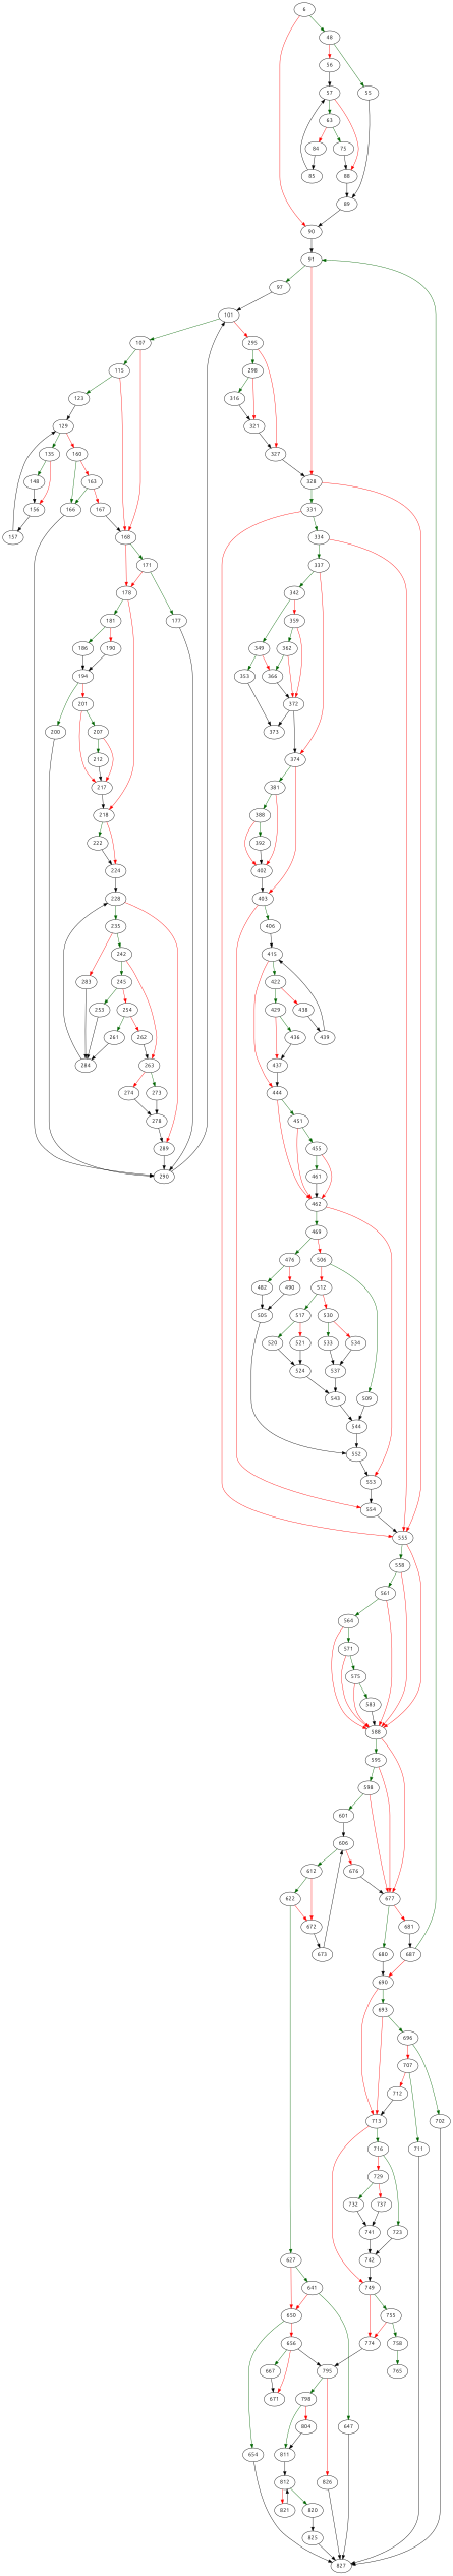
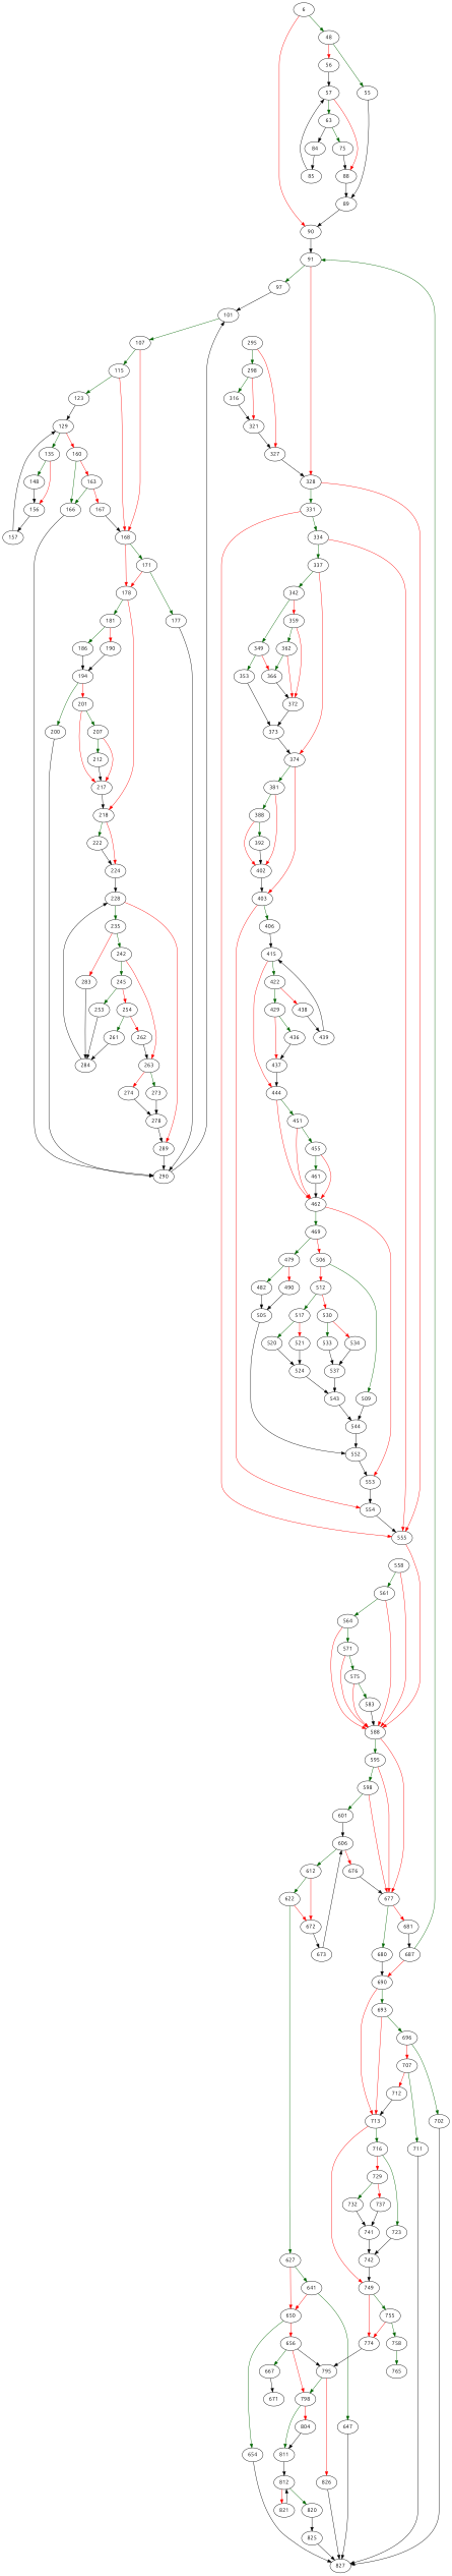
  strict digraph {
    fontname=Ubuntu
    node [fontname=Ubuntu]
    edge [fontname=Ubuntu]
    6 [entry=true]
    48
    90
    55
    56
    91
    89
    57
    97
    328
    63
    88
    75
    84
    85
    101
    331
    555
    107
    295
    334
    558
    588
    115
    168
    298
    327
    123
    171
    178
    316
    321
    129
    177
    181
    218
    135
    160
    148
    156
    166
    163
    157
    290
    167
    186
    190
    222
    224
    194
    228
    200
    201
    207
    217
    212
    235
    289
    242
    283
    245
    263
    284
    253
    254
    273
    274
    261
    262
    278
    337
    561
    595
    677
    342
    374
    349
    359
    381
    403
    353
    366
    362
    372
    388
    402
    406
    554
    373
    392
    415
    422
    444
    429
    438
    451
    462
    436
    437
    439
    455
    469
    553
    461
-   476
+   476 [label=479]
    506
    482
    490
    509
    512
    505
    544
    517
    530
    552
    520
    521
    533
    534
    524
    537
    543
    564
    598
    680
    681
    571
    575
    583
    601
    690
    687
    606
    612
    676
    622
    672
    627
    673
    641
    650
    647
    654
    656
    827
    667
    671
    795
    798
    826
    811
    804
    693
    713
    696
    716
    749
    702
    707
    723
    729
    755
    774
    711
    712
    742
    732
    737
    758
    741
    765
    812
    820
    821
    825
    6 -> 48 [color=darkgreen cond=true]
    6 -> 90 [color=red cond=false]
    48 -> 55 [color=darkgreen cond=true]
    48 -> 56 [color=red cond=false]
    90 -> 91
    55 -> 89
    56 -> 57
    91 -> 97 [color=darkgreen cond=true]
    91 -> 328 [color=red cond=false]
    89 -> 90
    57 -> 63 [color=darkgreen cond=true]
    57 -> 88 [color=red cond=false]
    97 -> 101
    328 -> 331 [color=darkgreen cond=true]
    328 -> 555 [color=red cond=false]
    63 -> 75 [color=darkgreen cond=true]
-   63 -> 84 [color=red cond=false]
+   63 -> 84 [color=black cond=false]
    88 -> 89
    75 -> 88
    84 -> 85
    85 -> 57
    101 -> 107 [color=darkgreen cond=true]
-   101 -> 295 [color=red cond=false]
    331 -> 555 [color=red cond=false]
    331 -> 334 [color=darkgreen cond=true]
-   555 -> 558 [color=darkgreen cond=true]
    555 -> 588 [color=red cond=false]
    107 -> 115 [color=darkgreen cond=true]
    107 -> 168 [color=red cond=false]
    295 -> 298 [color=darkgreen cond=true]
    295 -> 327 [color=red cond=false]
    334 -> 555 [color=red cond=false]
    334 -> 337 [color=darkgreen cond=true]
    558 -> 588 [color=red cond=false]
    558 -> 561 [color=darkgreen cond=true]
    588 -> 595 [color=darkgreen cond=true]
    588 -> 677 [color=red cond=false]
    115 -> 168 [color=red cond=false]
    115 -> 123 [color=darkgreen cond=true]
    168 -> 171 [color=darkgreen cond=true]
    168 -> 178 [color=red cond=false]
    298 -> 316 [color=darkgreen cond=true]
    298 -> 321 [color=red cond=false]
    327 -> 328
    123 -> 129
    171 -> 178 [color=red cond=false]
    171 -> 177 [color=darkgreen cond=true]
    178 -> 181 [color=darkgreen cond=true]
    178 -> 218 [color=red cond=false]
    316 -> 321
    321 -> 327
    129 -> 135 [color=darkgreen cond=true]
    129 -> 160 [color=red cond=false]
    177 -> 290
    181 -> 186 [color=darkgreen cond=true]
    181 -> 190 [color=red cond=false]
    218 -> 222 [color=darkgreen cond=true]
    218 -> 224 [color=red cond=false]
    135 -> 148 [color=darkgreen cond=true]
    135 -> 156 [color=red cond=false]
    160 -> 166 [color=darkgreen cond=true]
    160 -> 163 [color=red cond=false]
    148 -> 156
    156 -> 157
    166 -> 290
    163 -> 166 [color=darkgreen cond=true]
    163 -> 167 [color=red cond=false]
    157 -> 129
    290 -> 101
    167 -> 168
    186 -> 194
    190 -> 194
    222 -> 224
    224 -> 228
    194 -> 200 [color=darkgreen cond=true]
    194 -> 201 [color=red cond=false]
    228 -> 235 [color=darkgreen cond=true]
    228 -> 289 [color=red cond=false]
    200 -> 290
    201 -> 207 [color=darkgreen cond=true]
    201 -> 217 [color=red cond=false]
    207 -> 217 [color=red cond=false]
    207 -> 212 [color=darkgreen cond=true]
    217 -> 218
    212 -> 217
    235 -> 242 [color=darkgreen cond=true]
    235 -> 283 [color=red cond=false]
    289 -> 290
    242 -> 245 [color=darkgreen cond=true]
    242 -> 263 [color=red cond=false]
    283 -> 284
    245 -> 253 [color=darkgreen cond=true]
    245 -> 254 [color=red cond=false]
    263 -> 273 [color=darkgreen cond=true]
    263 -> 274 [color=red cond=false]
    284 -> 228
    253 -> 284
    254 -> 261 [color=darkgreen cond=true]
    254 -> 262 [color=red cond=false]
    273 -> 278
    274 -> 278
    261 -> 284
    262 -> 263
    278 -> 289
    337 -> 342 [color=darkgreen cond=true]
    337 -> 374 [color=red cond=false]
    561 -> 588 [color=red cond=false]
    561 -> 564 [color=darkgreen cond=true]
    595 -> 677 [color=red cond=false]
    595 -> 598 [color=darkgreen cond=true]
    677 -> 680 [color=darkgreen cond=true]
    677 -> 681 [color=red cond=false]
    342 -> 349 [color=darkgreen cond=true]
    342 -> 359 [color=red cond=false]
    374 -> 381 [color=darkgreen cond=true]
    374 -> 403 [color=red cond=false]
    349 -> 353 [color=darkgreen cond=true]
    349 -> 366 [color=red cond=false]
    359 -> 362 [color=darkgreen cond=true]
    359 -> 372 [color=red cond=false]
    381 -> 388 [color=darkgreen cond=true]
    381 -> 402 [color=red cond=false]
    403 -> 406 [color=darkgreen cond=true]
    403 -> 554 [color=red cond=false]
    353 -> 373
    366 -> 372
    362 -> 366 [color=darkgreen cond=true]
    362 -> 372 [color=red cond=false]
    372 -> 373
    388 -> 402 [color=red cond=false]
    388 -> 392 [color=darkgreen cond=true]
    402 -> 403
    406 -> 415
    554 -> 555
-   372 -> 374
+   373 -> 374
    392 -> 402
    415 -> 422 [color=darkgreen cond=true]
    415 -> 444 [color=red cond=false]
    422 -> 429 [color=darkgreen cond=true]
    422 -> 438 [color=red cond=false]
    444 -> 451 [color=darkgreen cond=true]
    444 -> 462 [color=red cond=false]
    429 -> 436 [color=darkgreen cond=true]
    429 -> 437 [color=red cond=false]
    438 -> 439
    451 -> 462 [color=red cond=false]
    451 -> 455 [color=darkgreen cond=true]
    462 -> 469 [color=darkgreen cond=true]
    462 -> 553 [color=red cond=false]
    436 -> 437
    437 -> 444
    439 -> 415
    455 -> 462 [color=red cond=false]
    455 -> 461 [color=darkgreen cond=true]
    469 -> 476 [color=darkgreen cond=true]
    469 -> 506 [color=red cond=false]
    553 -> 554
    461 -> 462
    476 -> 482 [color=darkgreen cond=true]
    476 -> 490 [color=red cond=false]
    506 -> 509 [color=darkgreen cond=true]
    506 -> 512 [color=red cond=false]
    482 -> 505
    490 -> 505
    509 -> 544
    512 -> 517 [color=darkgreen cond=true]
    512 -> 530 [color=red cond=false]
    505 -> 552
    544 -> 552
    517 -> 520 [color=darkgreen cond=true]
    517 -> 521 [color=red cond=false]
    530 -> 533 [color=darkgreen cond=true]
    530 -> 534 [color=red cond=false]
    552 -> 553
    520 -> 524
    521 -> 524
    533 -> 537
    534 -> 537
    524 -> 543
    537 -> 543
    543 -> 544
    564 -> 588 [color=red cond=false]
    564 -> 571 [color=darkgreen cond=true]
    598 -> 677 [color=red cond=false]
    598 -> 601 [color=darkgreen cond=true]
    680 -> 690
    681 -> 687
    571 -> 588 [color=red cond=false]
    571 -> 575 [color=darkgreen cond=true]
    575 -> 588 [color=red cond=false]
    575 -> 583 [color=darkgreen cond=true]
    583 -> 588
    601 -> 606
    690 -> 693 [color=darkgreen cond=true]
    690 -> 713 [color=red cond=false]
    687 -> 91 [color=darkgreen cond=true]
    687 -> 690 [color=red cond=false]
    606 -> 612 [color=darkgreen cond=true]
    606 -> 676 [color=red cond=false]
    612 -> 622 [color=darkgreen cond=true]
    612 -> 672 [color=red cond=false]
    676 -> 677
    622 -> 672 [color=red cond=false]
    622 -> 627 [color=darkgreen cond=true]
    672 -> 673
    627 -> 641 [color=darkgreen cond=true]
    627 -> 650 [color=red cond=false]
    673 -> 606
    641 -> 650 [color=red cond=false]
    641 -> 647 [color=darkgreen cond=true]
    650 -> 654 [color=darkgreen cond=true]
    650 -> 656 [color=red cond=false]
    647 -> 827
    654 -> 827
    656 -> 667 [color=darkgreen cond=true]
-   656 -> 671 [color=red cond=false]
+   656 -> 798 [color=red cond=false]
    656 -> 795
    667 -> 671
    795 -> 798 [color=darkgreen cond=true]
    795 -> 826 [color=red cond=false]
    798 -> 811 [color=darkgreen cond=true]
    798 -> 804 [color=red cond=false]
    826 -> 827
    811 -> 812
    804 -> 811
    693 -> 713 [color=red cond=false]
    693 -> 696 [color=darkgreen cond=true]
    713 -> 716 [color=darkgreen cond=true]
    713 -> 749 [color=red cond=false]
    696 -> 702 [color=darkgreen cond=true]
    696 -> 707 [color=red cond=false]
    716 -> 723 [color=darkgreen cond=true]
    716 -> 729 [color=red cond=false]
    749 -> 755 [color=darkgreen cond=true]
    749 -> 774 [color=red cond=false]
    702 -> 827
    707 -> 711 [color=darkgreen cond=true]
    707 -> 712 [color=red cond=false]
    723 -> 742
    729 -> 732 [color=darkgreen cond=true]
    729 -> 737 [color=red cond=false]
    755 -> 774 [color=red cond=false]
    755 -> 758 [color=darkgreen cond=true]
    774 -> 795
    711 -> 827
    712 -> 713
    742 -> 749
    732 -> 741
    737 -> 741
    758 -> 765 [color=darkgreen cond=true]
    741 -> 742
    812 -> 820 [color=darkgreen cond=true]
    812 -> 821 [color=red cond=false]
    820 -> 825
    821 -> 812
    825 -> 827
  }
